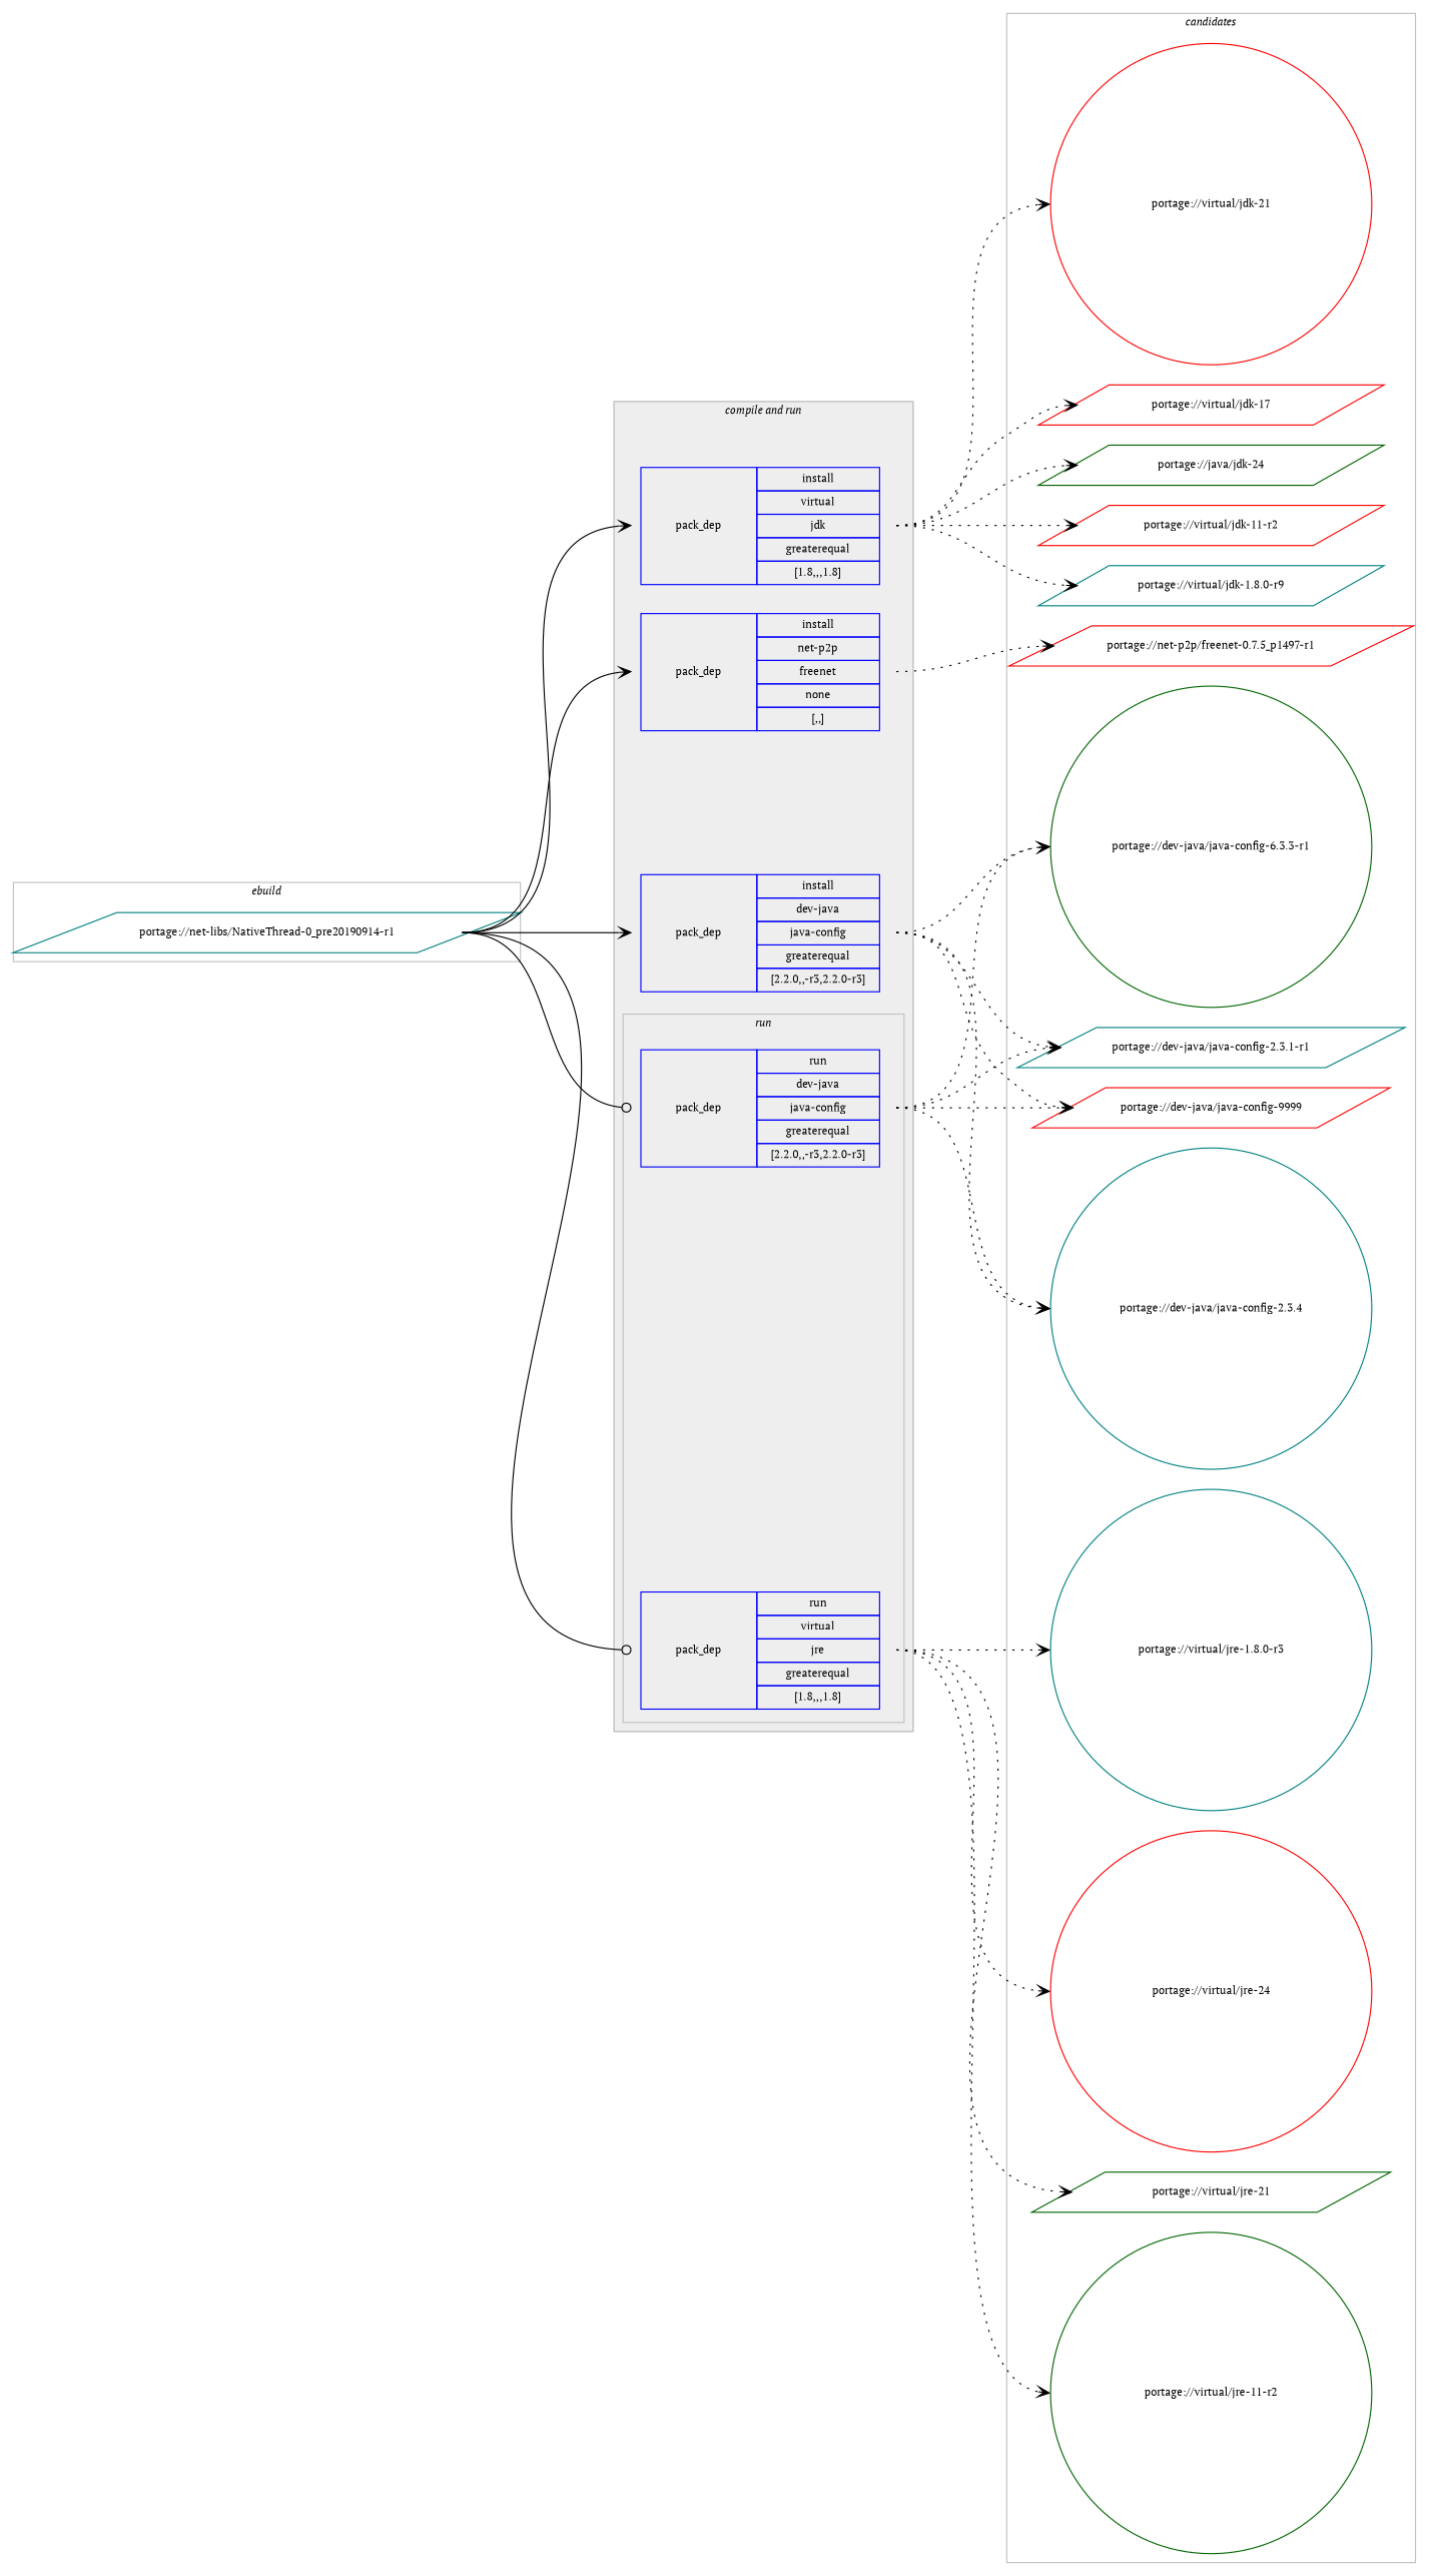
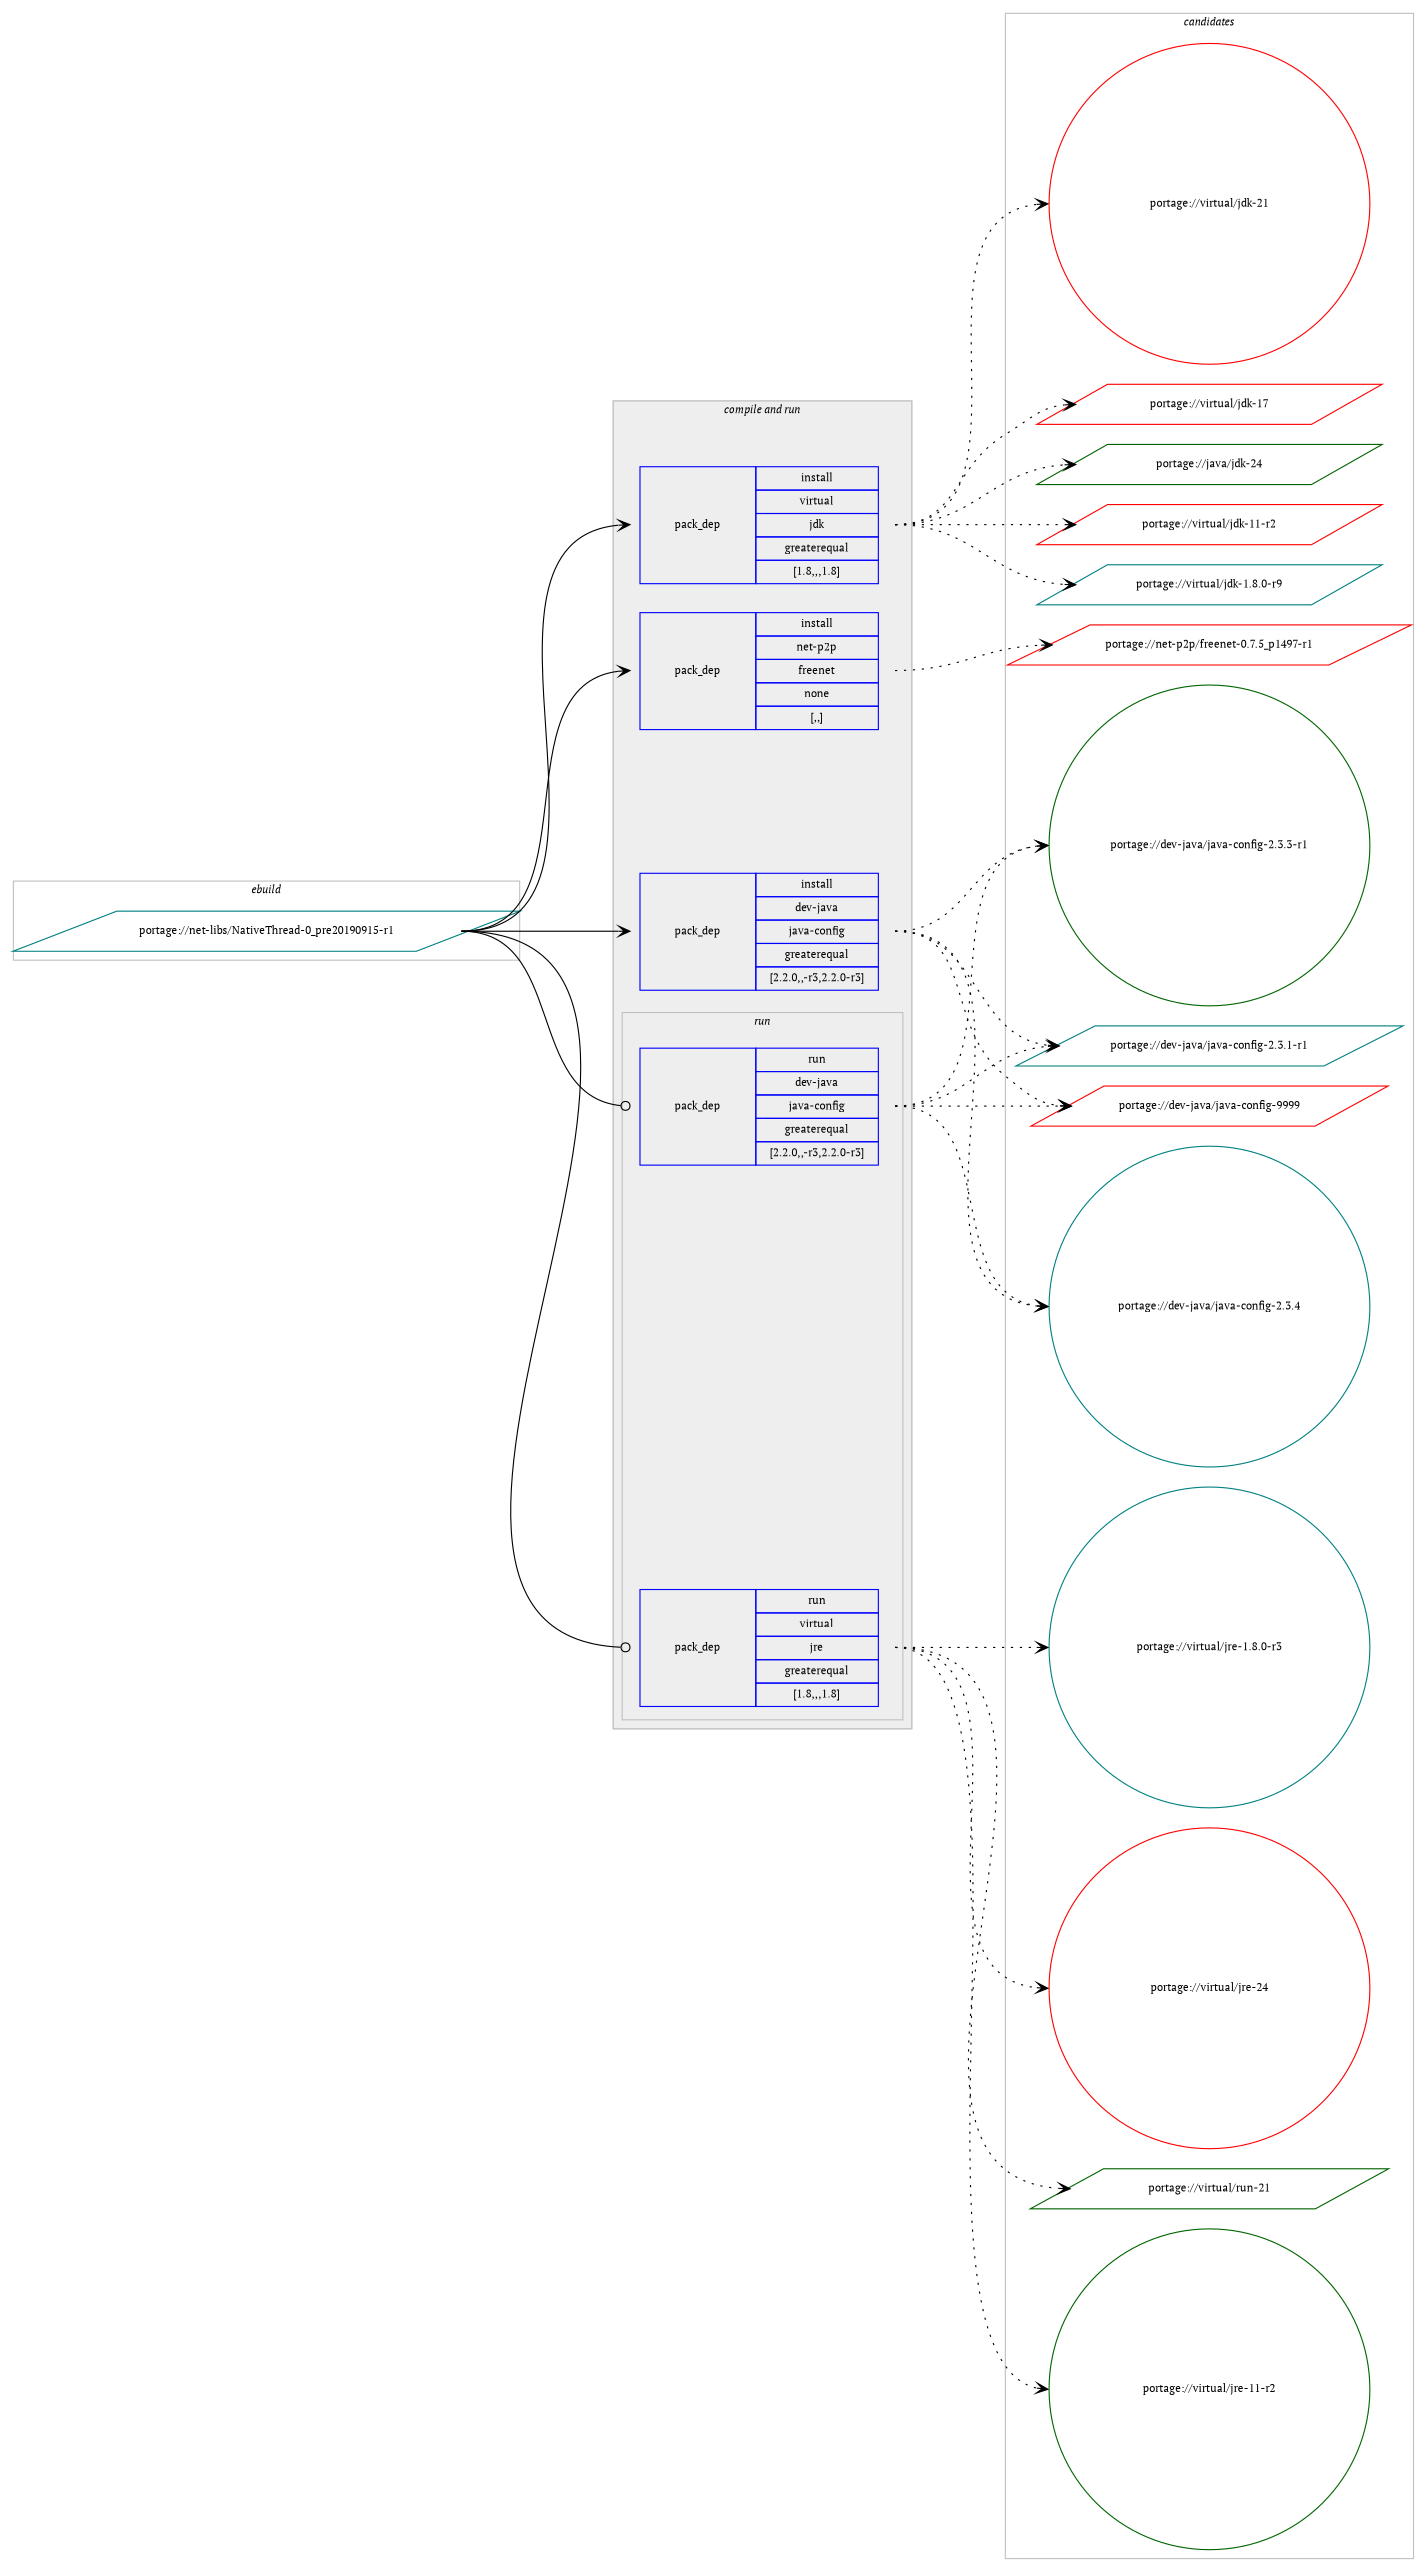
  digraph {
    compound=true
    concentrate=true
    fontname="PT Serif"
    fontsize=10
    newrank=true
    rankdir=LR
    ranksep=1.5
    node [color=red fontname="PT Serif" fontsize=10 shape=parallelogram]
    edge [arrowhead=vee fontname="PT Serif" headport=w style=dotted tailport=e weight=100]
-   n1 [color=teal label="portage://net-libs/NativeThread-0_pre20190914-r1" width=4]
+   n1 [color=teal label="portage://net-libs/NativeThread-0_pre20190915-r1" width=4]
    n2 [color=blue label=<<TABLE BORDER="0" CELLBORDER="1" CELLSPACING="0" CELLPADDING="4" WIDTH="220"><TR><TD ROWSPAN="6" CELLPADDING="30">pack_dep</TD></TR><TR><TD WIDTH="110">install</TD></TR><TR><TD>dev-java</TD></TR><TR><TD>java-config</TD></TR><TR><TD>greaterequal</TD></TR><TR><TD>[2.2.0,,-r3,2.2.0-r3]</TD></TR></TABLE>> shape=none]
    n3 [color=blue label=<<TABLE BORDER="0" CELLBORDER="1" CELLSPACING="0" CELLPADDING="4" WIDTH="220"><TR><TD ROWSPAN="6" CELLPADDING="30">pack_dep</TD></TR><TR><TD WIDTH="110">install</TD></TR><TR><TD>net-p2p</TD></TR><TR><TD>freenet</TD></TR><TR><TD>none</TD></TR><TR><TD>[,,]</TD></TR></TABLE>> shape=none]
    n4 [color=blue label=<<TABLE BORDER="0" CELLBORDER="1" CELLSPACING="0" CELLPADDING="4" WIDTH="220"><TR><TD ROWSPAN="6" CELLPADDING="30">pack_dep</TD></TR><TR><TD WIDTH="110">install</TD></TR><TR><TD>virtual</TD></TR><TR><TD>jdk</TD></TR><TR><TD>greaterequal</TD></TR><TR><TD>[1.8,,,1.8]</TD></TR></TABLE>> shape=none]
    n5 [color=blue label=<<TABLE BORDER="0" CELLBORDER="1" CELLSPACING="0" CELLPADDING="4" WIDTH="220"><TR><TD ROWSPAN="6" CELLPADDING="30">pack_dep</TD></TR><TR><TD WIDTH="110">run</TD></TR><TR><TD>dev-java</TD></TR><TR><TD>java-config</TD></TR><TR><TD>greaterequal</TD></TR><TR><TD>[2.2.0,,-r3,2.2.0-r3]</TD></TR></TABLE>> shape=none]
    n6 [color=blue label=<<TABLE BORDER="0" CELLBORDER="1" CELLSPACING="0" CELLPADDING="4" WIDTH="220"><TR><TD ROWSPAN="6" CELLPADDING="30">pack_dep</TD></TR><TR><TD WIDTH="110">run</TD></TR><TR><TD>virtual</TD></TR><TR><TD>jre</TD></TR><TR><TD>greaterequal</TD></TR><TR><TD>[1.8,,,1.8]</TD></TR></TABLE>> shape=none]
    n7 [label="portage://dev-java/java-config-9999" width=4]
    n8 [color=teal label="portage://dev-java/java-config-2.3.4" shape=circle width=4]
-   n9 [color=darkgreen label="portage://dev-java/java-config-6.3.3-r1" shape=circle width=4]
+   n9 [color=darkgreen label="portage://dev-java/java-config-2.3.3-r1" shape=circle width=4]
    n10 [color=teal label="portage://dev-java/java-config-2.3.1-r1" width=4]
    n11 [label="portage://net-p2p/freenet-0.7.5_p1497-r1" width=4]
    n12 [color=darkgreen label="portage://java/jdk-24" width=4]
    n13 [label="portage://virtual/jdk-21" shape=circle width=4]
    n14 [label="portage://virtual/jdk-17" width=4]
    n15 [label="portage://virtual/jdk-11-r2" width=4]
    n16 [color=teal label="portage://virtual/jdk-1.8.0-r9" width=4]
    n17 [label="portage://virtual/jre-24" shape=circle width=4]
-   n18 [color=darkgreen label="portage://virtual/jre-21" width=4]
+   n18 [color=darkgreen label="portage://virtual/run-21" width=4]
    n19 [color=darkgreen label="portage://virtual/jre-11-r2" shape=circle width=4]
    n20 [color=teal label="portage://virtual/jre-1.8.0-r3" shape=circle width=4]
    subgraph cluster_1 {
      color=gray
      label=<<i>ebuild</i>>
      n1
    }
    subgraph cluster_2 {
      color=gray
      label=<<i>dependencies</i>>
      subgraph cluster_3 {
        color=gray
        fillcolor="#eeeeee"
        label=<<i>compile</i>>
        style=filled
        subgraph sub_4 {
          color=gray
          fillcolor="#eeeeee"
          label=<<i>compile</i>>
          style=filled
          n2
        }
        subgraph sub_5 {
          color=gray
          fillcolor="#eeeeee"
          label=<<i>compile</i>>
          style=filled
          n3
        }
        subgraph sub_6 {
          color=gray
          fillcolor="#eeeeee"
          label=<<i>compile</i>>
          style=filled
          n4
        }
      }
      subgraph cluster_7 {
        color=gray
        fillcolor="#eeeeee"
        label=<<i>compile and run</i>>
        style=filled
      }
      subgraph cluster_8 {
        color=gray
        fillcolor="#eeeeee"
        label=<<i>run</i>>
        style=filled
        subgraph sub_9 {
          color=gray
          fillcolor="#eeeeee"
          label=<<i>run</i>>
          style=filled
          n5
        }
        subgraph sub_10 {
          color=gray
          fillcolor="#eeeeee"
          label=<<i>run</i>>
          style=filled
          n6
        }
      }
    }
    subgraph cluster_11 {
      color=gray
      label=<<i>candidates</i>>
      rank=same
      subgraph sub_12 {
        color=black
        label=<<i>candidates</i>>
        nodesep=1
        rank=same
        n7
        n8
        n9
        n10
      }
      subgraph sub_13 {
        color=black
        label=<<i>candidates</i>>
        nodesep=1
        rank=same
        n11
      }
      subgraph sub_14 {
        color=black
        label=<<i>candidates</i>>
        nodesep=1
        rank=same
        n12
        n13
        n14
        n15
        n16
      }
      subgraph sub_15 {
        color=black
        label=<<i>candidates</i>>
        nodesep=1
        rank=same
        n7
        n8
        n9
        n10
      }
      subgraph sub_16 {
        color=black
        label=<<i>candidates</i>>
        nodesep=1
        rank=same
        n17
        n18
        n19
        n20
      }
    }
    n1 -> n2 [style=solid weight=20]
    n1 -> n3 [style=solid weight=20]
    n1 -> n4 [style=solid weight=20]
    n1 -> n5 [arrowhead=odot style=solid weight=20]
    n1 -> n6 [arrowhead=odot style=solid weight=20]
    n2 -> n7
    n2 -> n8
    n2 -> n9
    n2 -> n10
    n3 -> n11
    n4 -> n12
    n4 -> n13
    n4 -> n14
    n4 -> n15
    n4 -> n16
    n5 -> n7
    n5 -> n8
    n5 -> n9
    n5 -> n10
    n6 -> n17
    n6 -> n18
    n6 -> n19
    n6 -> n20
  }
